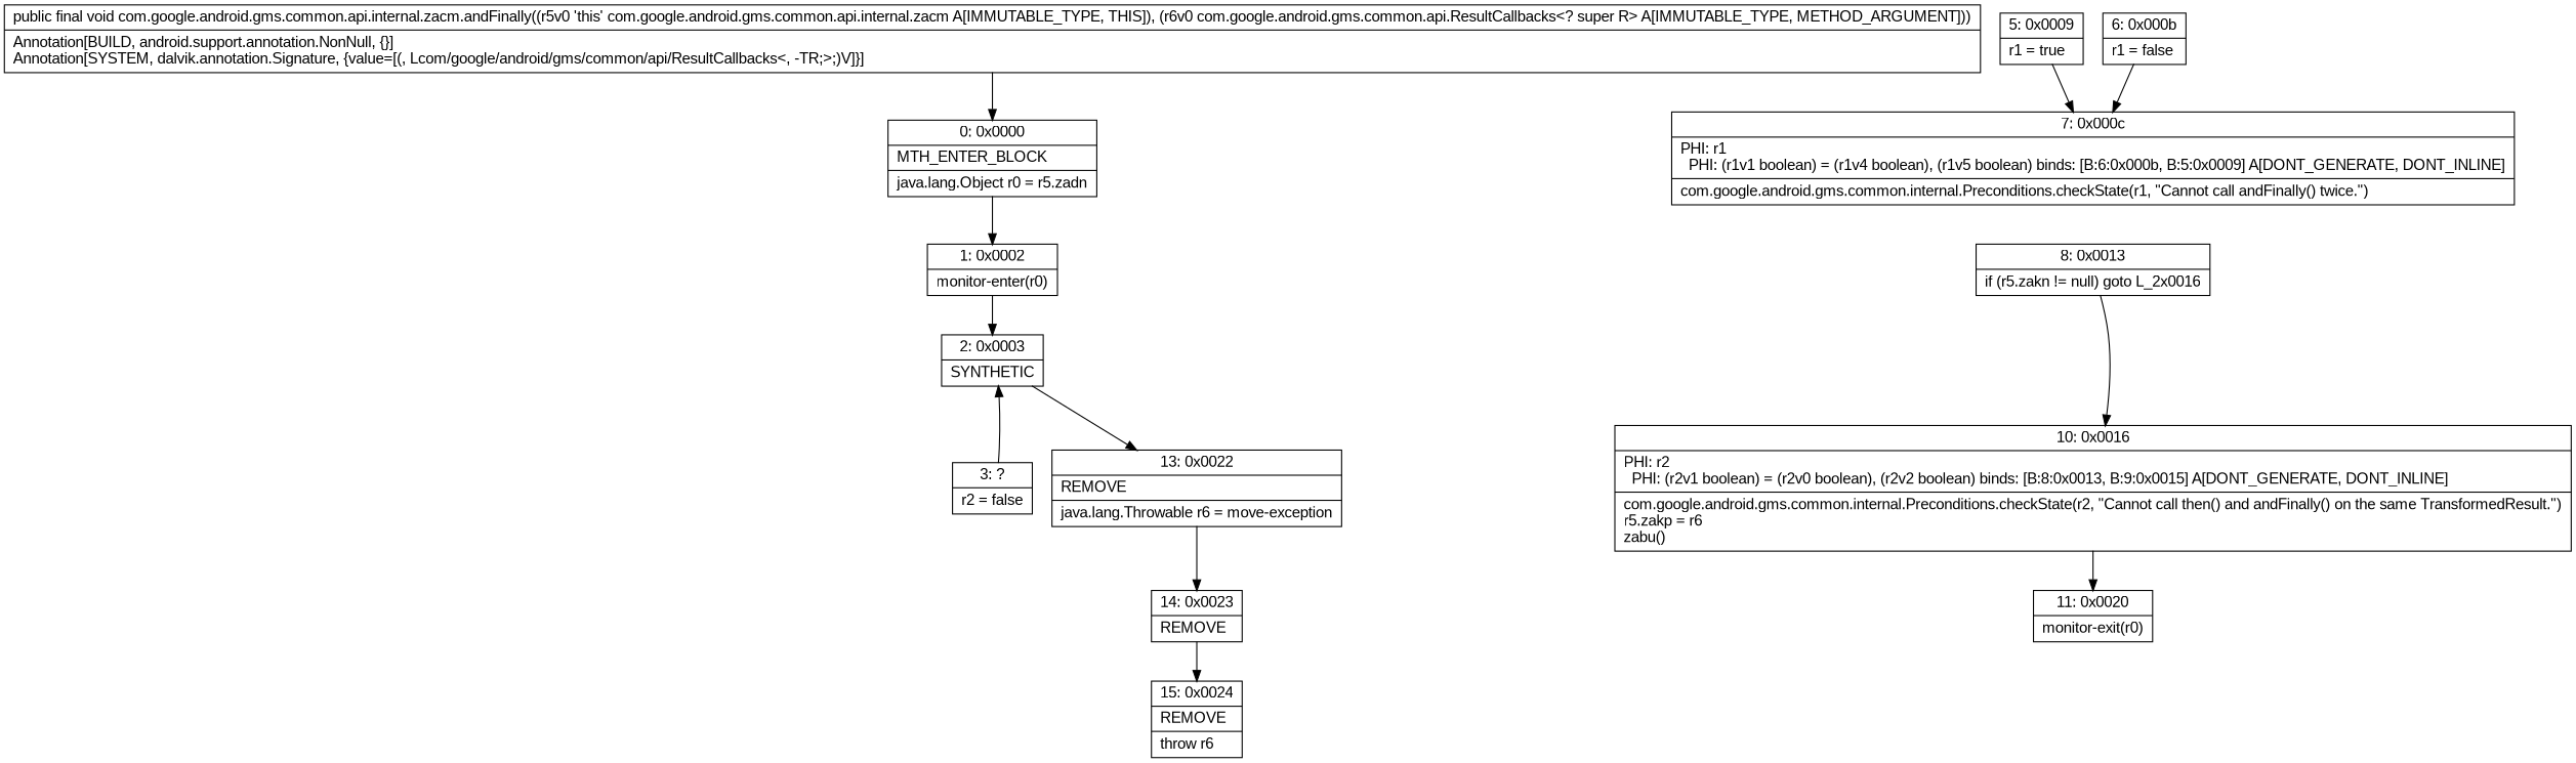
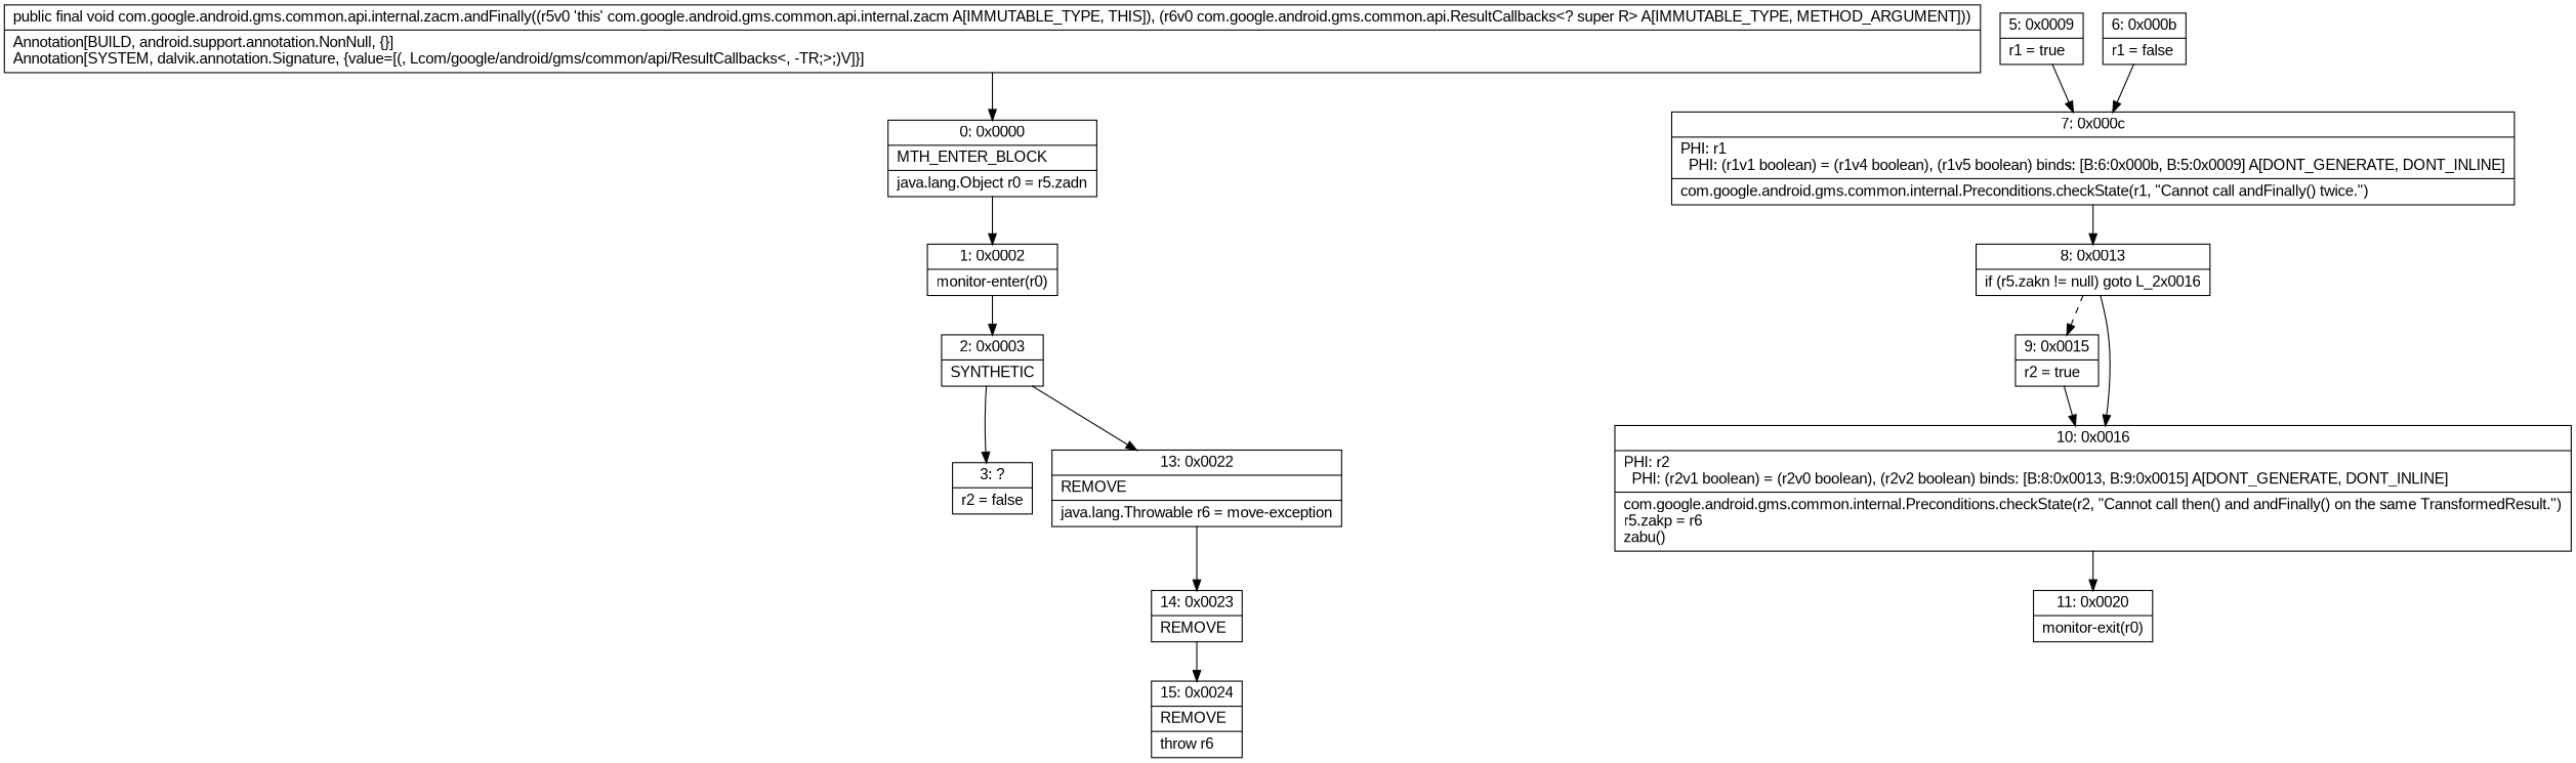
  digraph {
    fontname="Liberation Sans"
    node [fontname="Liberation Sans" shape=record]
    edge [fontname="Liberation Sans"]
    n1 [label="{0\:\ 0x0000|MTH_ENTER_BLOCK\l|java.lang.Object r0 = r5.zadn\l}"]
    n2 [label="{1\:\ 0x0002|monitor\-enter(r0)\l}"]
    n3 [label="{2\:\ 0x0003|SYNTHETIC\l}"]
    n4 [label="{3\:\ ?|r2 = false\l}"]
    n5 [label="{13\:\ 0x0022|REMOVE\l|java.lang.Throwable r6 = move\-exception\l}"]
    n6 [label="{14\:\ 0x0023|REMOVE\l}"]
    n7 [label="{5\:\ 0x0009|r1 = true\l}"]
    n8 [label="{7\:\ 0x000c|PHI: r1 \l  PHI: (r1v1 boolean) = (r1v4 boolean), (r1v5 boolean) binds: [B:6:0x000b, B:5:0x0009] A[DONT_GENERATE, DONT_INLINE]\l|com.google.android.gms.common.internal.Preconditions.checkState(r1, \"Cannot call andFinally() twice.\")\l}"]
    n9 [label="{6\:\ 0x000b|r1 = false\l}"]
    n10 [label="{8\:\ 0x0013|if (r5.zakn != null) goto L_2x0016\l}"]
+   n11 [label="{9\:\ 0x0015|r2 = true\l}"]
    n12 [label="{10\:\ 0x0016|PHI: r2 \l  PHI: (r2v1 boolean) = (r2v0 boolean), (r2v2 boolean) binds: [B:8:0x0013, B:9:0x0015] A[DONT_GENERATE, DONT_INLINE]\l|com.google.android.gms.common.internal.Preconditions.checkState(r2, \"Cannot call then() and andFinally() on the same TransformedResult.\")\lr5.zakp = r6\lzabu()\l}"]
    n13 [label="{11\:\ 0x0020|monitor\-exit(r0)\l}"]
    n14 [label="{15\:\ 0x0024|REMOVE\l|throw r6\l}"]
    n15 [label="{public final void com.google.android.gms.common.api.internal.zacm.andFinally((r5v0 'this' com.google.android.gms.common.api.internal.zacm A[IMMUTABLE_TYPE, THIS]), (r6v0 com.google.android.gms.common.api.ResultCallbacks\<? super R\> A[IMMUTABLE_TYPE, METHOD_ARGUMENT]))  | Annotation[BUILD, android.support.annotation.NonNull, \{\}]\lAnnotation[SYSTEM, dalvik.annotation.Signature, \{value=[(, Lcom\/google\/android\/gms\/common\/api\/ResultCallbacks\<, \-TR;\>;)V]\}]\l}"]
    n1 -> n2
    n2 -> n3
-   n4 -> n3
+   n3 -> n4
    n3 -> n5
    n5 -> n6
    n6 -> n14
    n7 -> n8
+   n8 -> n10
    n9 -> n8
+   n10 -> n11 [style=dashed]
    n10 -> n12
+   n11 -> n12
    n12 -> n13
    n15 -> n1
  }
